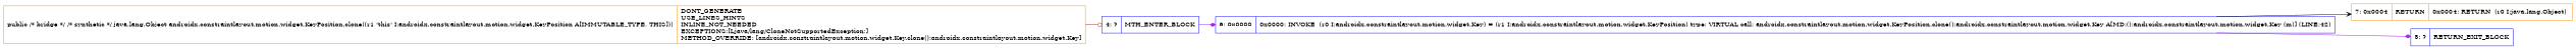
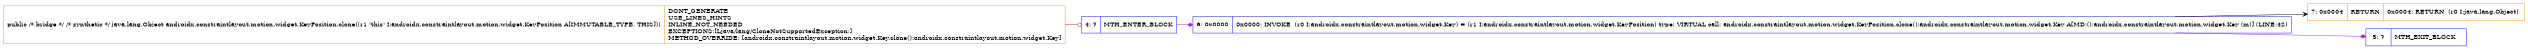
  digraph {
    rankdir=LR
    node [color=blue shape=record]
    edge [arrowhead=diamond color=purple]
    n1 [label="{4\:\ ?|MTH_ENTER_BLOCK\l}"]
    n2 [label="{6\:\ 0x0000|0x0000: INVOKE  (r0 I:androidx.constraintlayout.motion.widget.Key) = (r1 I:androidx.constraintlayout.motion.widget.KeyPosition) type: VIRTUAL call: androidx.constraintlayout.motion.widget.KeyPosition.clone():androidx.constraintlayout.motion.widget.Key A[MD:():androidx.constraintlayout.motion.widget.Key (m)] (LINE:42)\l}"]
    n3 [color=darkorange label="{7\:\ 0x0004|RETURN\l|0x0004: RETURN  (r0 I:java.lang.Object) \l}"]
-   n4 [label="{5\:\ ?|RETURN_EXIT_BLOCK\l}"]
+   n4 [label="{5\:\ ?|MTH_EXIT_BLOCK\l}"]
    n5 [color=darkorange label="{public \/* bridge *\/ \/* synthetic *\/ java.lang.Object androidx.constraintlayout.motion.widget.KeyPosition.clone((r1 'this' I:androidx.constraintlayout.motion.widget.KeyPosition A[IMMUTABLE_TYPE, THIS]))  | DONT_GENERATE\lUSE_LINES_HINTS\lINLINE_NOT_NEEDED\lEXCEPTIONS:[Ljava\/lang\/CloneNotSupportedException;]\lMETHOD_OVERRIDE: [androidx.constraintlayout.motion.widget.Key.clone():androidx.constraintlayout.motion.widget.Key]\l}"]
    n1 -> n2
    n2 -> n3 [arrowhead=vee color=black]
    n2 -> n4
    n5 -> n1 [arrowhead=odot color=brown]
  }
